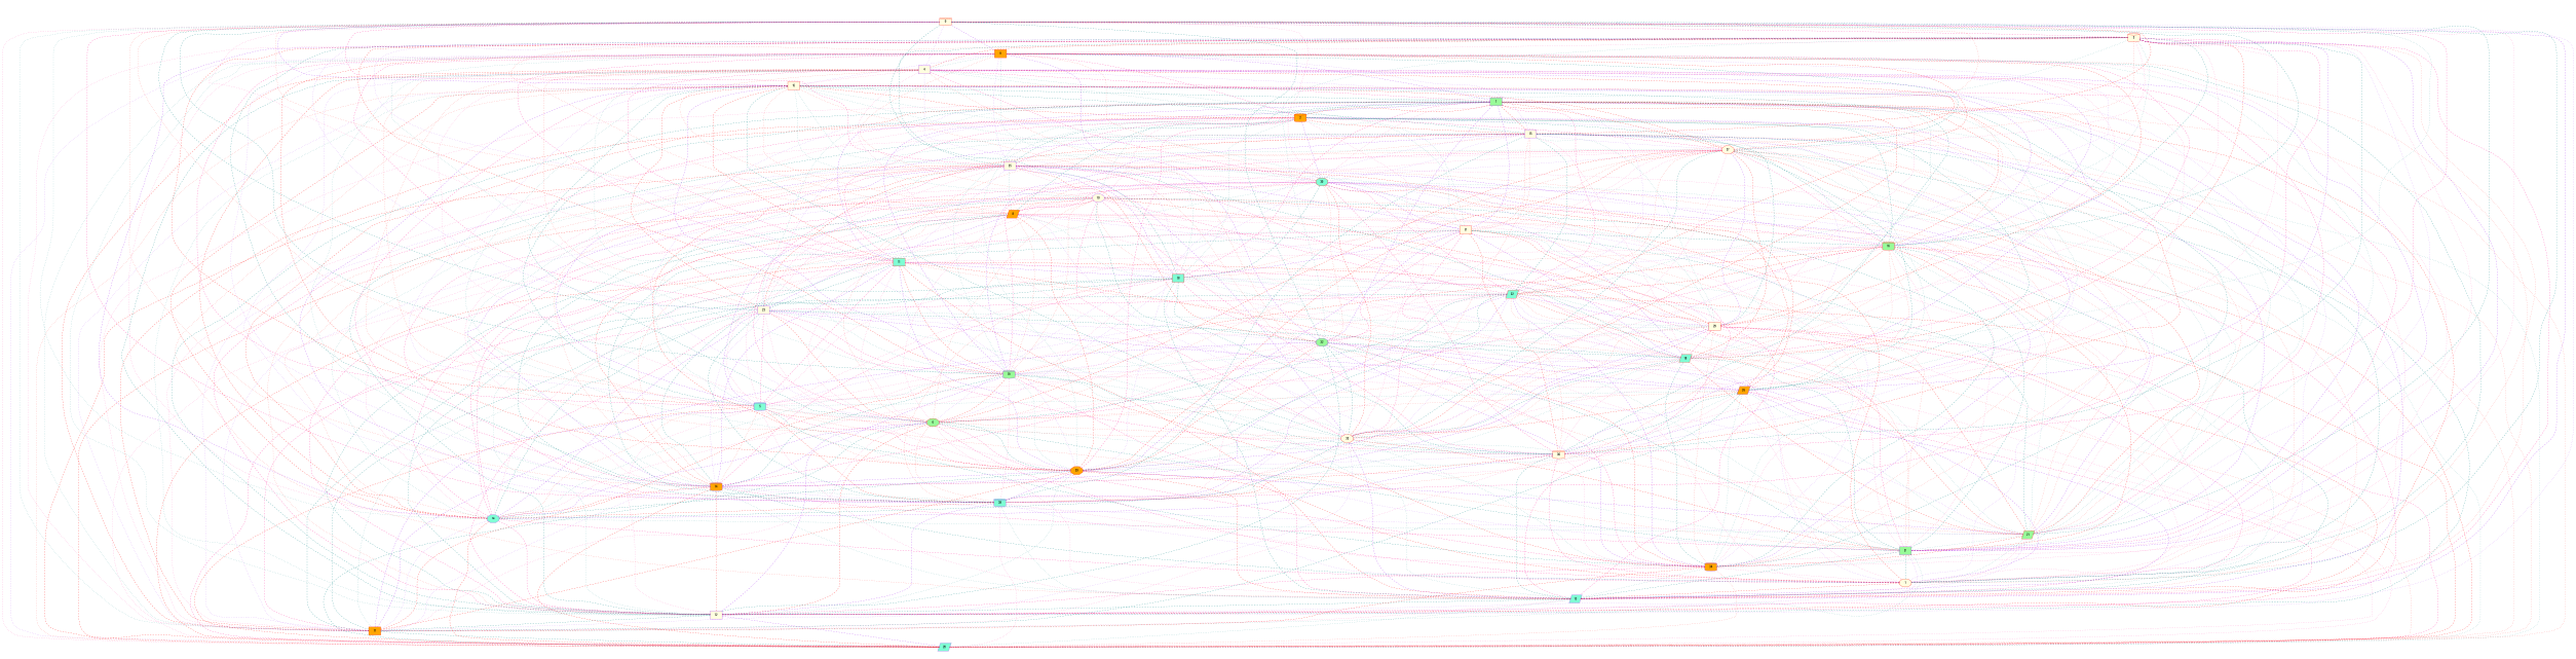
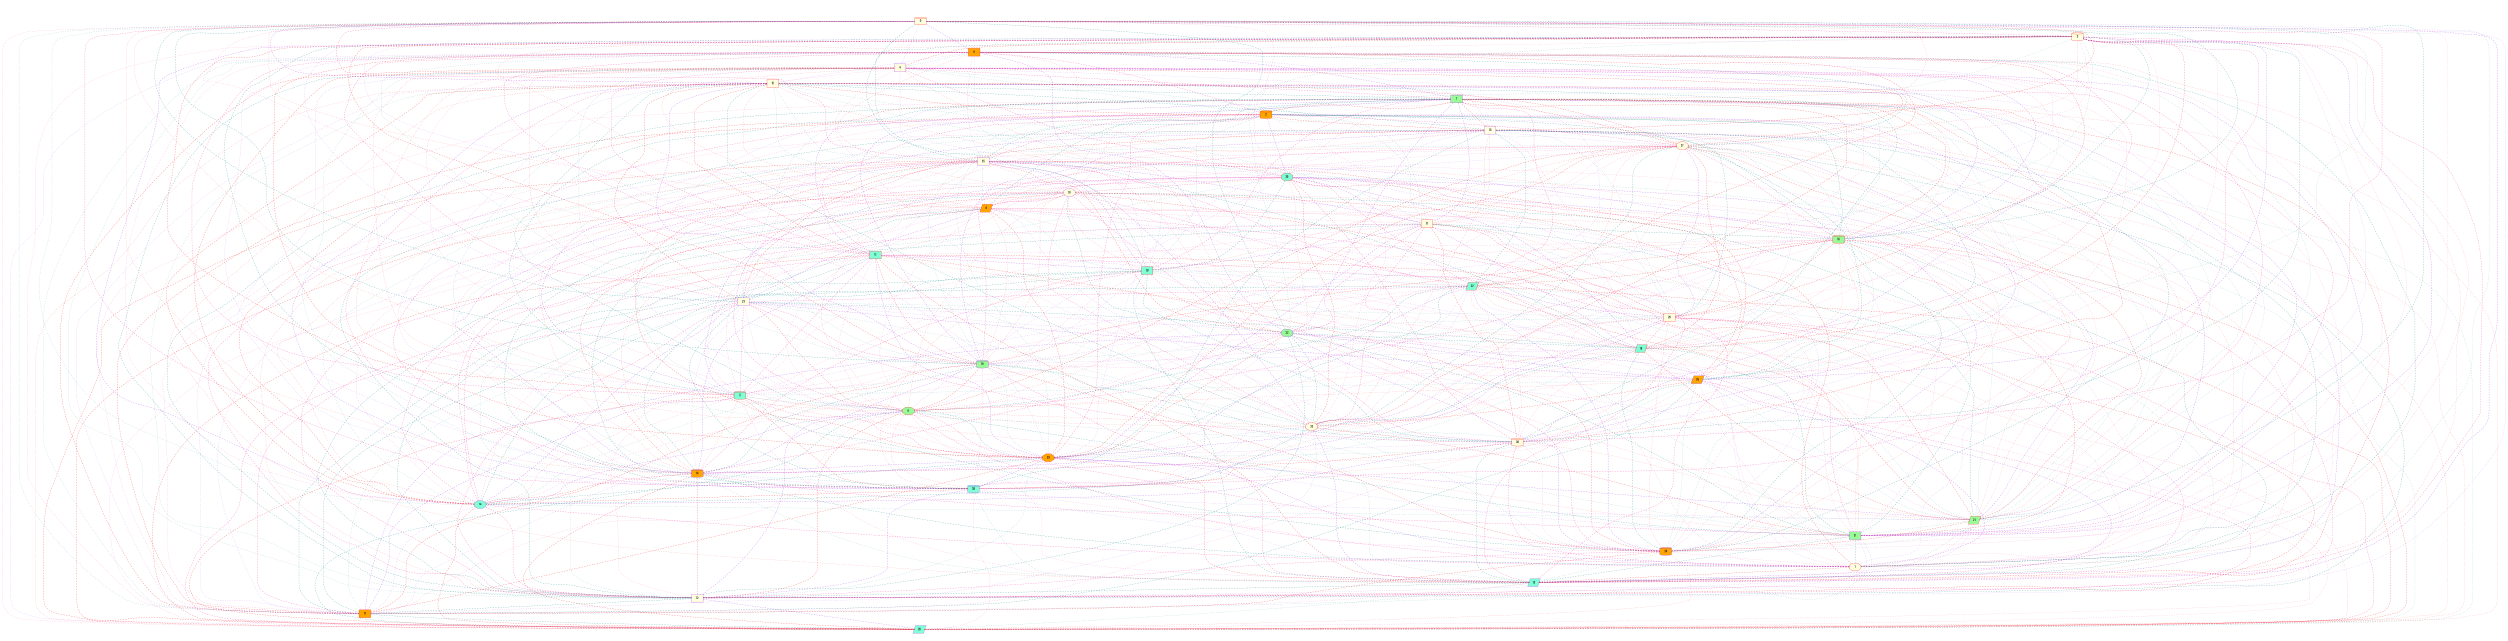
  graph {
    fontname=Oswald
    node [color=red fillcolor=lightyellow fontname=Oswald shape=box style=filled]
    edge [color=teal fontname=Oswald style=dotted]
    0 [shape=cylinder]
    3 [shape=cylinder]
    4 [color=purple]
    6 [fillcolor=palegreen shape=octagon]
    8 [fillcolor=orange shape=parallelogram]
    9 [fillcolor=orange]
    12 [color=purple]
    13 [color=purple fillcolor=aquamarine shape=parallelogram]
    16 [fillcolor=palegreen shape=cylinder]
    17 [fillcolor=orange]
    20 [color=purple fillcolor=aquamarine shape=parallelogram]
    21 [fillcolor=palegreen shape=parallelogram]
    24 [color=purple fillcolor=aquamarine shape=octagon]
    34 [color=purple fillcolor=orange shape=cylinder]
    36 [shape=cylinder]
    1 [shape=octagon]
    14 [color=purple fillcolor=orange shape=cylinder]
    31 [color=purple fillcolor=palegreen]
    38 [color=purple fillcolor=aquamarine shape=cylinder]
    39 [fillcolor=orange shape=octagon]
    19 [color=purple fillcolor=palegreen shape=cylinder]
    29
    33 [shape=octagon]
-   5 [color=purple fillcolor=aquamarine shape=cylinder]
+   5 [fillcolor=aquamarine shape=cylinder]
    18 [fillcolor=aquamarine shape=parallelogram]
    22 [fillcolor=aquamarine shape=parallelogram]
    23 [color=purple]
    26 [color=purple fillcolor=orange shape=parallelogram]
    37
    32 [color=purple fillcolor=palegreen shape=octagon]
    15
    11 [fillcolor=aquamarine]
    28 [fillcolor=aquamarine]
    35 [color=purple]
    10 [color=purple shape=octagon]
    30 [fillcolor=aquamarine shape=octagon]
    2 [fillcolor=orange shape=cylinder]
    25 [color=purple]
    27 [shape=octagon]
    7 [color=purple fillcolor=palegreen]
    0 -- 3 [color=deeppink style=dashed]
    0 -- 4 [color=purple]
    0 -- 6 [color=red]
    0 -- 8 [color=red]
    0 -- 9 [color=purple style=dashed]
    0 -- 12 [color=purple]
    0 -- 13 [color=purple style=dashed]
    0 -- 16 [style=dashed]
    0 -- 17
    0 -- 20 [color=deeppink]
    0 -- 21 [style=dashed]
    0 -- 24
    0 -- 34 [color=deeppink]
    0 -- 36 [color=deeppink style=dashed]
    3 -- 9 [color=deeppink]
    3 -- 13 [color=deeppink style=dashed]
    3 -- 16 [style=dashed]
    3 -- 21 [color=purple]
    3 -- 34 [color=deeppink]
    3 -- 36 [style=dashed]
    3 -- 1 [color=red]
    3 -- 14 [style=dashed]
    3 -- 31 [color=purple style=dashed]
    3 -- 38 [color=deeppink style=dashed]
    3 -- 39 [color=purple]
    3 -- 19 [color=red style=dashed]
    3 -- 29 [color=deeppink]
    3 -- 33 [color=deeppink]
    3 -- 5 [color=red style=dashed]
    3 -- 18 [color=red style=dashed]
    3 -- 22
    3 -- 23 [color=purple]
    3 -- 26 [color=purple style=dashed]
    3 -- 37 [color=red]
    4 -- 3 [color=red style=dashed]
    4 -- 6 [color=deeppink]
    4 -- 12 [style=dashed]
    4 -- 17 [color=red style=dashed]
    4 -- 21 [color=deeppink style=dashed]
    4 -- 24 [color=red style=dashed]
    4 -- 36 [color=purple style=dashed]
    4 -- 19
    4 -- 5 [color=red]
    4 -- 37
    4 -- 32 [color=red]
    4 -- 15 [color=deeppink]
    6 -- 8 [color=deeppink]
    6 -- 17 [color=deeppink]
    6 -- 36
    6 -- 31 [style=dashed]
    6 -- 38 [color=red]
    6 -- 39 [style=dashed]
    6 -- 19 [color=red style=dashed]
    6 -- 33 [color=red]
    6 -- 18 [color=red]
    6 -- 23 [color=red style=dashed]
    6 -- 37 [color=red]
    6 -- 32 [color=deeppink]
    6 -- 11 [color=deeppink]
    6 -- 28 [color=purple]
    6 -- 35 [color=deeppink style=dashed]
    6 -- 10 [color=red]
    8 -- 3 [color=red]
    8 -- 4 [color=red]
    8 -- 13 [color=deeppink style=dashed]
    8 -- 20 [color=deeppink]
    8 -- 21 [color=red]
    8 -- 24 [color=deeppink style=dashed]
    8 -- 26 [color=deeppink]
    8 -- 37 [color=deeppink]
    8 -- 15 [color=red]
    8 -- 30 [color=deeppink style=dashed]
    8 -- 2 [style=dashed]
    8 -- 25 [color=red]
    8 -- 27 [color=deeppink]
    9 -- 4
    9 -- 12
    9 -- 20 [color=purple]
    9 -- 24 [color=deeppink]
    9 -- 39 [color=red style=dashed]
    9 -- 19
    9 -- 33 [color=purple]
    9 -- 15 [color=purple]
    9 -- 10 [color=red]
    9 -- 27 [style=dashed]
    9 -- 7 [color=purple style=dashed]
    12 -- 6 [color=red style=dashed]
    12 -- 8 [style=dashed]
    12 -- 16 [color=deeppink style=dashed]
    12 -- 17 [style=dashed]
    12 -- 20 [color=purple style=dashed]
    12 -- 24 [color=deeppink style=dashed]
    12 -- 14 [color=red style=dashed]
    12 -- 31 [color=purple]
    12 -- 38 [color=purple style=dashed]
    12 -- 19 [color=purple style=dashed]
    12 -- 29 [color=red style=dashed]
    12 -- 5 [color=deeppink]
    12 -- 23 [color=deeppink style=dashed]
    12 -- 37
    12 -- 32 [style=dashed]
    12 -- 15
    12 -- 35 [color=red]
    12 -- 2 [color=deeppink style=dashed]
    12 -- 25 [style=dashed]
    12 -- 7 [style=dashed]
    13 -- 6 [color=deeppink]
    13 -- 9 [color=red]
    13 -- 12 [style=dashed]
    13 -- 20
    13 -- 34
    13 -- 14
    13 -- 19 [color=deeppink style=dashed]
    13 -- 29 [color=deeppink style=dashed]
    13 -- 26 [color=purple style=dashed]
    13 -- 37 [color=deeppink style=dashed]
    13 -- 15 [color=red]
    13 -- 11 [color=red style=dashed]
    13 -- 28 [style=dashed]
    13 -- 27 [color=red]
    16 -- 4 [color=purple style=dashed]
    16 -- 6 [color=deeppink style=dashed]
    16 -- 13 [style=dashed]
    16 -- 20 [color=red style=dashed]
    16 -- 36 [color=deeppink]
    16 -- 1 [color=deeppink]
    16 -- 39 [color=deeppink]
    16 -- 5 [color=purple]
    16 -- 22 [color=red style=dashed]
    16 -- 11 [color=deeppink]
    16 -- 27 [color=deeppink style=dashed]
    16 -- 7 [color=red style=dashed]
    17 -- 3 [color=deeppink]
    17 -- 9
    17 -- 13 [color=deeppink]
    17 -- 20 [style=dashed]
    17 -- 39 [color=red style=dashed]
    17 -- 19 [color=red style=dashed]
    17 -- 33 [color=purple]
    17 -- 22 [style=dashed]
    17 -- 32 [color=purple style=dashed]
    17 -- 11 [color=deeppink style=dashed]
    17 -- 28 [style=dashed]
    17 -- 7 [color=deeppink]
    20 -- 6 [style=dashed]
    20 -- 24 [color=red style=dashed]
    20 -- 34 [color=red]
    20 -- 29 [color=deeppink style=dashed]
    20 -- 22 [color=red style=dashed]
    20 -- 23 [color=deeppink style=dashed]
    20 -- 35 [color=red style=dashed]
    20 -- 30
    20 -- 2
    20 -- 7 [color=red]
    21 -- 9
    21 -- 12 [color=purple]
    21 -- 13 [color=deeppink]
    21 -- 16
    21 -- 34 [color=red style=dashed]
    21 -- 14 [color=purple]
    21 -- 31
    21 -- 18 [color=red style=dashed]
    21 -- 22 [color=red style=dashed]
    21 -- 11 [color=red style=dashed]
    21 -- 28
    21 -- 10 [color=red]
    21 -- 30 [color=purple style=dashed]
    21 -- 2 [color=red]
    24 -- 3 [color=purple style=dashed]
    24 -- 6 [color=purple style=dashed]
    24 -- 17 [color=purple]
    24 -- 21
    24 -- 39 [style=dashed]
    24 -- 5 [color=red]
    24 -- 23 [color=purple style=dashed]
    24 -- 37 [color=deeppink style=dashed]
    24 -- 11 [color=deeppink]
    24 -- 35 [color=red]
    24 -- 10 [color=deeppink style=dashed]
    24 -- 30 [color=deeppink]
    24 -- 27
    34 -- 6 [color=deeppink style=dashed]
    34 -- 8 [color=deeppink]
    34 -- 12 [color=deeppink style=dashed]
    34 -- 16 [style=dashed]
    34 -- 17 [color=red style=dashed]
    34 -- 1 [color=deeppink]
    34 -- 38 [color=deeppink]
    34 -- 29 [color=red]
    34 -- 33
    34 -- 5 [style=dashed]
    34 -- 37
    34 -- 32 [color=purple style=dashed]
    34 -- 15
    34 -- 11 [color=red style=dashed]
    34 -- 28 [color=deeppink style=dashed]
    34 -- 35 [color=red]
    34 -- 10 [color=purple]
    34 -- 30 [color=purple style=dashed]
    34 -- 25 [color=red]
    36 -- 8 [color=purple]
    36 -- 13 [style=dashed]
    36 -- 17 [color=deeppink]
    36 -- 21 [color=red]
    36 -- 24 [color=purple style=dashed]
    36 -- 34 [color=deeppink]
    36 -- 1 [color=deeppink style=dashed]
    36 -- 38 [color=red style=dashed]
    36 -- 39 [color=purple]
    36 -- 19 [style=dashed]
    36 -- 23 [color=deeppink style=dashed]
    36 -- 15 [style=dashed]
    36 -- 10 [color=deeppink style=dashed]
    36 -- 30 [color=deeppink style=dashed]
    36 -- 25 [color=purple style=dashed]
    36 -- 7 [color=red style=dashed]
-   1 -- 0 [style=dashed]
+   1 -- 0
    1 -- 6 [color=deeppink style=dashed]
    1 -- 9 [style=dashed]
    1 -- 13 [color=red style=dashed]
    1 -- 21
    1 -- 24 [color=deeppink style=dashed]
    1 -- 14 [style=dashed]
    1 -- 31 [style=dashed]
    1 -- 38 [color=purple]
-   1 -- 39 [color=red style=dashed]
+   1 -- 39 [color=purple style=dashed]
    1 -- 32 [color=purple style=dashed]
    1 -- 11 [color=purple]
    1 -- 30 [color=purple]
    1 -- 7 [color=deeppink]
    14 -- 0 [color=red]
    14 -- 4
    14 -- 6 [color=purple style=dashed]
    14 -- 8 [color=red]
    14 -- 9 [color=purple]
    14 -- 17 [color=purple]
    14 -- 20 [color=red style=dashed]
    14 -- 24 [color=red style=dashed]
    14 -- 38
    14 -- 18 [color=red]
    14 -- 26 [color=deeppink]
    14 -- 37 [style=dashed]
    14 -- 32 [color=deeppink style=dashed]
    14 -- 15 [color=deeppink style=dashed]
    14 -- 11 [color=purple style=dashed]
    14 -- 35 [color=purple style=dashed]
    14 -- 10 [color=red style=dashed]
    14 -- 2 [color=deeppink]
    14 -- 25
    14 -- 27 [color=red]
    31 -- 4 [color=purple style=dashed]
    31 -- 8 [color=deeppink]
    31 -- 9 [color=deeppink]
    31 -- 13 [style=dashed]
    31 -- 16 [color=red style=dashed]
    31 -- 17
    31 -- 34 [color=deeppink]
    31 -- 14 [color=deeppink style=dashed]
    31 -- 39 [color=purple]
    31 -- 5 [color=red]
    31 -- 18 [style=dashed]
    31 -- 26 [color=deeppink]
    31 -- 37 [color=red]
    31 -- 32 [style=dashed]
    31 -- 11 [color=deeppink style=dashed]
    31 -- 28
    31 -- 10 [style=dashed]
    31 -- 2 [color=purple style=dashed]
    31 -- 27
    31 -- 7 [color=purple style=dashed]
    38 -- 0 [color=deeppink style=dashed]
    38 -- 4 [color=purple]
    38 -- 8 [style=dashed]
    38 -- 13
    38 -- 16 [color=red]
    38 -- 20 [color=deeppink]
    38 -- 24 [color=red style=dashed]
    38 -- 39 [color=purple style=dashed]
    38 -- 5 [color=red style=dashed]
    38 -- 18
-   38 -- 22 [color=purple style=dashed]
+   38 -- 22 [color=purple]
    38 -- 35 [color=deeppink style=dashed]
    38 -- 10 [style=dashed]
    38 -- 25 [style=dashed]
    38 -- 27 [color=deeppink]
    39 -- 4 [color=red]
    39 -- 8 [color=red style=dashed]
    39 -- 12
    39 -- 13 [color=red style=dashed]
    39 -- 21 [color=purple style=dashed]
    39 -- 14 [color=purple style=dashed]
    39 -- 19
    39 -- 29 [color=purple style=dashed]
    39 -- 23 [color=deeppink]
    39 -- 26
    39 -- 27 [color=red style=dashed]
    39 -- 7
    19 -- 0 [style=dashed]
    19 -- 8 [color=red]
    19 -- 16 [color=red style=dashed]
    19 -- 24
    19 -- 34 [color=red style=dashed]
    19 -- 14 [style=dashed]
    19 -- 31
    19 -- 38 [color=deeppink]
    19 -- 5 [color=deeppink]
    19 -- 22 [color=deeppink]
    19 -- 23 [color=deeppink style=dashed]
    19 -- 26 [color=deeppink]
    19 -- 15 [color=purple style=dashed]
    19 -- 11 [color=red style=dashed]
    19 -- 28 [color=deeppink]
    19 -- 25 [color=purple style=dashed]
    19 -- 7 [color=purple style=dashed]
    29 -- 8 [color=purple]
    29 -- 9 [color=red style=dashed]
    29 -- 16 [color=red style=dashed]
    29 -- 1 [color=deeppink]
    29 -- 31 [color=deeppink]
    29 -- 38 [color=purple style=dashed]
    29 -- 19
    29 -- 18 [color=deeppink style=dashed]
    29 -- 22 [color=purple style=dashed]
    29 -- 37 [color=red style=dashed]
    29 -- 32
    29 -- 35
    29 -- 10 [color=red style=dashed]
    29 -- 25
    33 -- 4 [color=deeppink]
    33 -- 13 [color=purple style=dashed]
    33 -- 24 [style=dashed]
    33 -- 36
    33 -- 14 [color=purple]
    33 -- 31 [color=red style=dashed]
    33 -- 39
    33 -- 19
    33 -- 29 [color=red]
    33 -- 5 [color=red]
    33 -- 18 [style=dashed]
    33 -- 22 [color=purple]
    33 -- 28 [color=purple]
    33 -- 35 [color=purple style=dashed]
    33 -- 25 [color=red]
    33 -- 27 [style=dashed]
    5 -- 6
    5 -- 8 [color=deeppink]
    5 -- 9 [color=deeppink style=dashed]
    5 -- 13 [color=deeppink]
    5 -- 17 [color=purple style=dashed]
    5 -- 20 [color=red style=dashed]
    5 -- 14 [color=red]
    5 -- 39 [color=deeppink style=dashed]
    5 -- 29 [color=deeppink]
    5 -- 22 [color=deeppink]
    5 -- 23 [color=deeppink style=dashed]
    5 -- 37 [color=deeppink]
    5 -- 28 [color=deeppink]
    5 -- 35
    5 -- 10 [color=deeppink]
    5 -- 30 [color=purple style=dashed]
    18 -- 0
    18 -- 4 [color=deeppink]
    18 -- 9 [color=deeppink style=dashed]
    18 -- 20 [color=red]
    18 -- 34 [style=dashed]
    18 -- 36 [color=deeppink]
    18 -- 1 [color=deeppink]
    18 -- 19 [color=purple]
    18 -- 23 [style=dashed]
    18 -- 15 [color=red]
    18 -- 11 [color=red]
    18 -- 28 [color=deeppink]
    18 -- 35 [style=dashed]
    18 -- 30 [color=purple style=dashed]
    18 -- 2 [color=purple]
    18 -- 27 [color=red style=dashed]
    18 -- 7
    22 -- 4 [color=purple]
    22 -- 6 [style=dashed]
    22 -- 9 [color=red style=dashed]
    22 -- 13
    22 -- 34 [color=purple style=dashed]
    22 -- 36 [color=red]
    22 -- 14 [color=purple style=dashed]
    22 -- 31 [color=red]
    22 -- 39 [style=dashed]
    22 -- 18 [color=red]
    22 -- 23 [color=deeppink style=dashed]
    22 -- 35 [color=deeppink style=dashed]
    22 -- 10 [color=deeppink]
    22 -- 30 [color=deeppink style=dashed]
    23 -- 0 [style=dashed]
    23 -- 4 [color=red]
    23 -- 8 [color=purple style=dashed]
    23 -- 9 [color=deeppink style=dashed]
    23 -- 13
    23 -- 17
    23 -- 21 [color=purple]
    23 -- 14 [color=purple]
    23 -- 38 [style=dashed]
    23 -- 29
    23 -- 11 [style=dashed]
    23 -- 30 [color=deeppink]
    23 -- 2 [color=purple]
    26 -- 4 [color=deeppink]
    26 -- 6 [color=red]
    26 -- 12 [color=deeppink style=dashed]
    26 -- 16 [color=red]
    26 -- 17 [style=dashed]
    26 -- 20 [color=deeppink]
    26 -- 21
    26 -- 34
    26 -- 36 [style=dashed]
    26 -- 33 [color=red style=dashed]
    26 -- 5
    26 -- 18 [color=deeppink]
    26 -- 22 [color=purple]
    26 -- 23 [color=purple style=dashed]
    26 -- 32 [color=purple style=dashed]
    26 -- 30 [color=red style=dashed]
    26 -- 2 [style=dashed]
    37 -- 16 [style=dashed]
    37 -- 21 [style=dashed]
    37 -- 36 [color=red style=dashed]
    37 -- 39 [color=purple style=dashed]
    37 -- 33 [color=deeppink style=dashed]
    37 -- 18 [color=purple style=dashed]
    37 -- 32 [color=deeppink style=dashed]
    37 -- 2
    37 -- 27 [color=deeppink]
    32 -- 0 [style=dashed]
    32 -- 3
    32 -- 9 [color=purple style=dashed]
    32 -- 20 [color=deeppink]
    32 -- 21 [color=red]
    32 -- 24 [color=deeppink]
    32 -- 38 [color=deeppink]
    32 -- 39 [color=red style=dashed]
    32 -- 19 [color=purple]
    32 -- 33 [style=dashed]
    32 -- 18 [style=dashed]
    32 -- 22 [color=deeppink]
    32 -- 23 [color=purple]
    32 -- 15 [color=red]
    32 -- 35 [color=red style=dashed]
    32 -- 10 [style=dashed]
    32 -- 27 [color=deeppink]
    32 -- 7 [color=purple style=dashed]
    15 -- 0 [color=purple style=dashed]
    15 -- 6 [style=dashed]
    15 -- 16 [color=purple style=dashed]
    15 -- 17 [color=purple]
    15 -- 20 [color=red]
    15 -- 24 [color=red style=dashed]
    15 -- 1 [color=purple]
    15 -- 31 [color=deeppink style=dashed]
    15 -- 38 [color=purple style=dashed]
    15 -- 39
    15 -- 33 [style=dashed]
    15 -- 5 [color=purple]
    15 -- 23 [color=red style=dashed]
    15 -- 37
    15 -- 11 [color=red style=dashed]
    15 -- 35
    15 -- 30
    15 -- 27 [color=red style=dashed]
    15 -- 7 [style=dashed]
    11 -- 0 [color=deeppink]
    11 -- 4 [color=deeppink style=dashed]
    11 -- 9 [color=deeppink style=dashed]
    11 -- 20 [color=red style=dashed]
    11 -- 36
    11 -- 39 [color=purple style=dashed]
    11 -- 5 [color=deeppink style=dashed]
    11 -- 28 [color=purple style=dashed]
    11 -- 10 [color=red]
    11 -- 2 [color=deeppink style=dashed]
    11 -- 7 [color=purple style=dashed]
    28 -- 0 [style=dashed]
    28 -- 4 [color=purple]
    28 -- 8
    28 -- 9
    28 -- 12 [style=dashed]
    28 -- 16 [color=red]
    28 -- 24 [style=dashed]
    28 -- 36 [style=dashed]
    28 -- 1 [color=deeppink]
    28 -- 14 [color=deeppink style=dashed]
    28 -- 38 [color=red]
    28 -- 22
    28 -- 37 [color=purple style=dashed]
    28 -- 10 [color=red]
    28 -- 27 [color=red]
    35 -- 0 [color=deeppink style=dashed]
    35 -- 3 [style=dashed]
    35 -- 8
    35 -- 9 [color=purple]
    35 -- 16 [color=purple style=dashed]
    35 -- 17 [color=purple]
    35 -- 21 [color=deeppink]
    35 -- 39 [color=red style=dashed]
    35 -- 23 [color=deeppink]
    35 -- 26 [color=red style=dashed]
    35 -- 37 [color=purple style=dashed]
    35 -- 11 [color=purple]
    35 -- 28 [color=purple style=dashed]
    35 -- 30 [color=deeppink]
    35 -- 7 [style=dashed]
    10 -- 8 [color=deeppink]
    10 -- 17 [color=purple]
    10 -- 20 [color=red style=dashed]
    10 -- 1 [color=red style=dashed]
    10 -- 39 [color=deeppink]
    10 -- 19 [color=red]
    10 -- 33 [color=deeppink style=dashed]
    10 -- 18 [color=deeppink style=dashed]
    10 -- 15
    10 -- 35 [color=deeppink]
    10 -- 2 [color=deeppink]
    10 -- 27 [color=purple]
    10 -- 7
    30 -- 0 [color=deeppink]
    30 -- 4 [color=deeppink style=dashed]
    30 -- 6 [color=purple]
    30 -- 9 [color=red]
    30 -- 12 [color=deeppink style=dashed]
    30 -- 16 [color=deeppink style=dashed]
    30 -- 29 [color=purple]
    30 -- 33 [color=red style=dashed]
    30 -- 37 [color=purple style=dashed]
    30 -- 32 [color=red]
    30 -- 11
    30 -- 28 [style=dashed]
    30 -- 10 [color=red]
    2 -- 3
    2 -- 4
    2 -- 9 [color=deeppink style=dashed]
    2 -- 16 [style=dashed]
    2 -- 17 [color=red style=dashed]
    2 -- 36 [color=purple]
    2 -- 39 [color=deeppink style=dashed]
    2 -- 19
    2 -- 29 [style=dashed]
    2 -- 33 [color=deeppink]
    2 -- 15 [color=red style=dashed]
    2 -- 28
    2 -- 35 [color=deeppink style=dashed]
    2 -- 30 [color=purple style=dashed]
    2 -- 25 [color=red style=dashed]
    25 -- 0 [color=red style=dashed]
    25 -- 6 [color=red]
    25 -- 9 [color=purple]
    25 -- 13 [color=purple style=dashed]
    25 -- 16 [style=dashed]
    25 -- 17 [color=deeppink]
    25 -- 20 [color=red]
    25 -- 21
    25 -- 1 [style=dashed]
    25 -- 39 [color=purple]
    25 -- 5 [color=purple style=dashed]
    25 -- 18 [color=deeppink]
    25 -- 22 [style=dashed]
    25 -- 23 [color=red style=dashed]
    25 -- 26
    25 -- 37 [color=red]
    25 -- 15 [style=dashed]
    25 -- 30 [color=purple]
    25 -- 27 [color=purple]
    25 -- 7 [color=red style=dashed]
    27 -- 3 [color=deeppink]
    27 -- 4 [color=red style=dashed]
    27 -- 6 [color=red style=dashed]
    27 -- 12 [style=dashed]
    27 -- 20 [color=red]
    27 -- 21 [color=red style=dashed]
    27 -- 1 [color=red]
    27 -- 19 [color=deeppink style=dashed]
    27 -- 29 [color=purple style=dashed]
    27 -- 22 [color=red]
    27 -- 26 [style=dashed]
    27 -- 35 [color=deeppink]
    27 -- 2 [color=deeppink style=dashed]
    27 -- 7 [color=red style=dashed]
    7 -- 0 [color=red]
    7 -- 4 [color=deeppink style=dashed]
    7 -- 6 [color=purple]
    7 -- 13 [color=red style=dashed]
    7 -- 21
    7 -- 24 [color=red style=dashed]
    7 -- 34 [style=dashed]
    7 -- 29 [color=deeppink]
    7 -- 33 [color=red style=dashed]
    7 -- 5 [style=dashed]
    7 -- 22 [color=deeppink style=dashed]
    7 -- 23
    7 -- 26
    7 -- 37 [color=purple style=dashed]
    7 -- 28 [color=deeppink style=dashed]
    7 -- 30 [color=deeppink]
    7 -- 2 [color=red style=dashed]
  }
